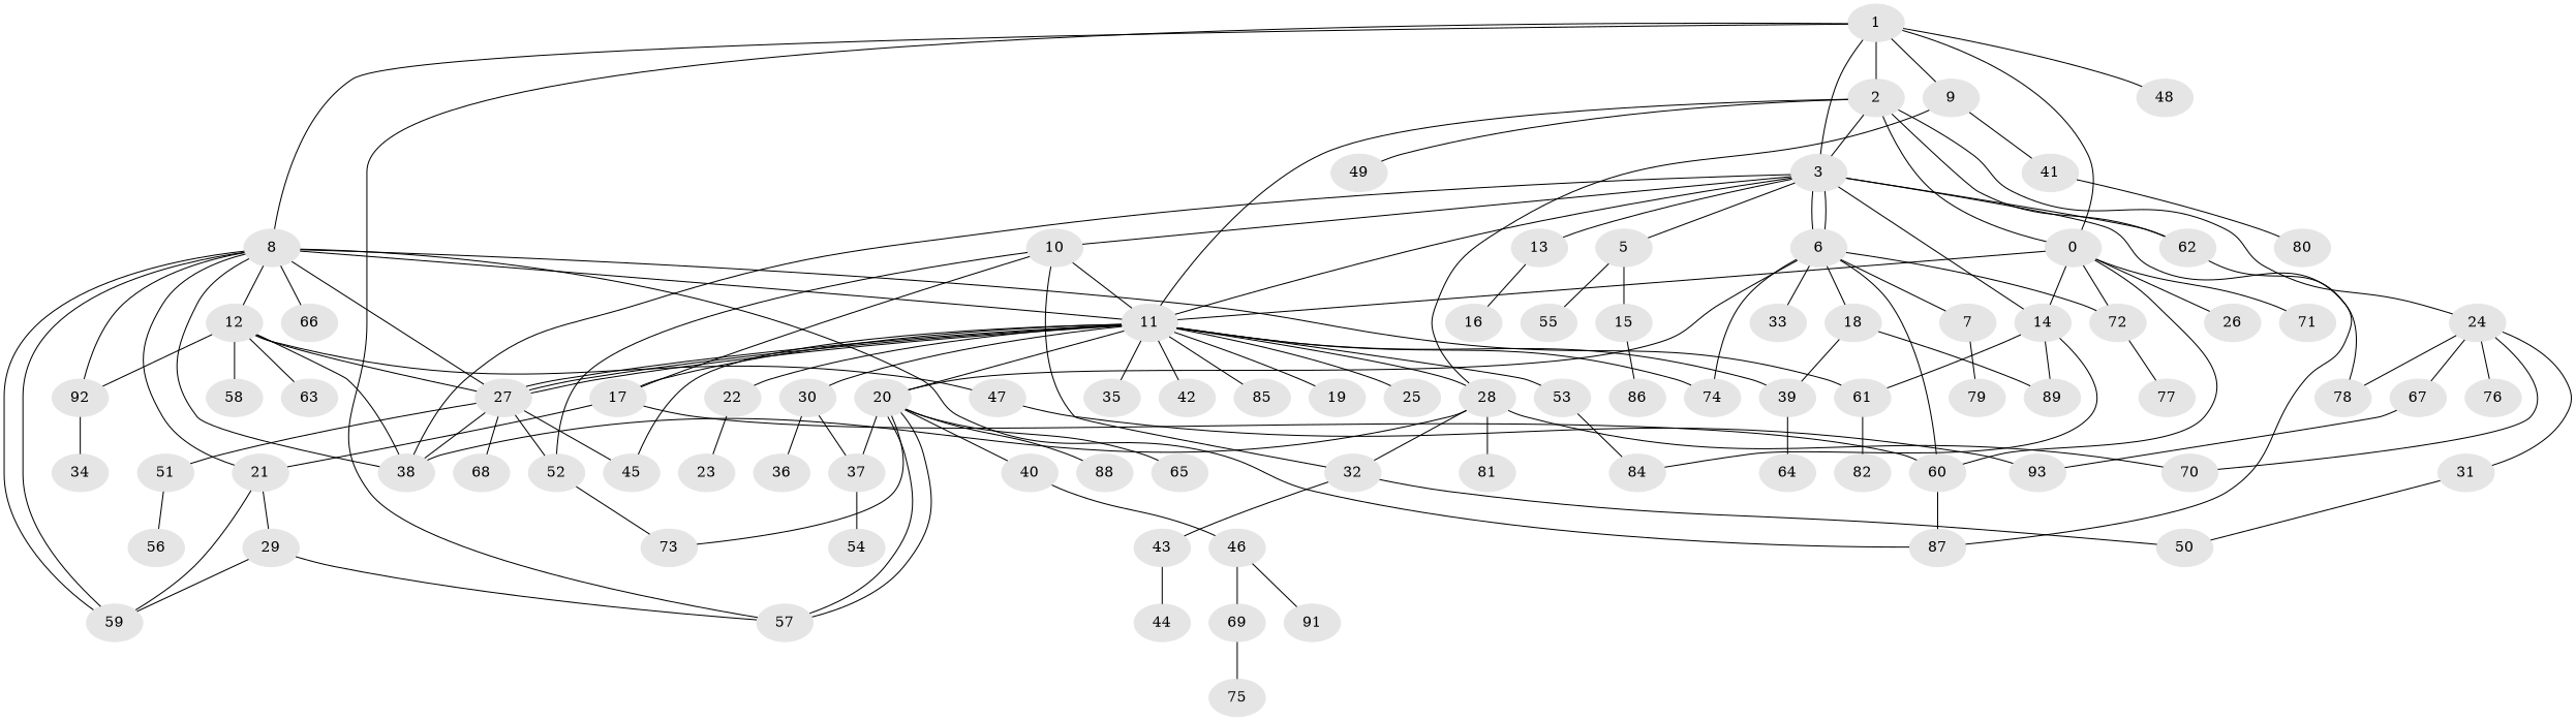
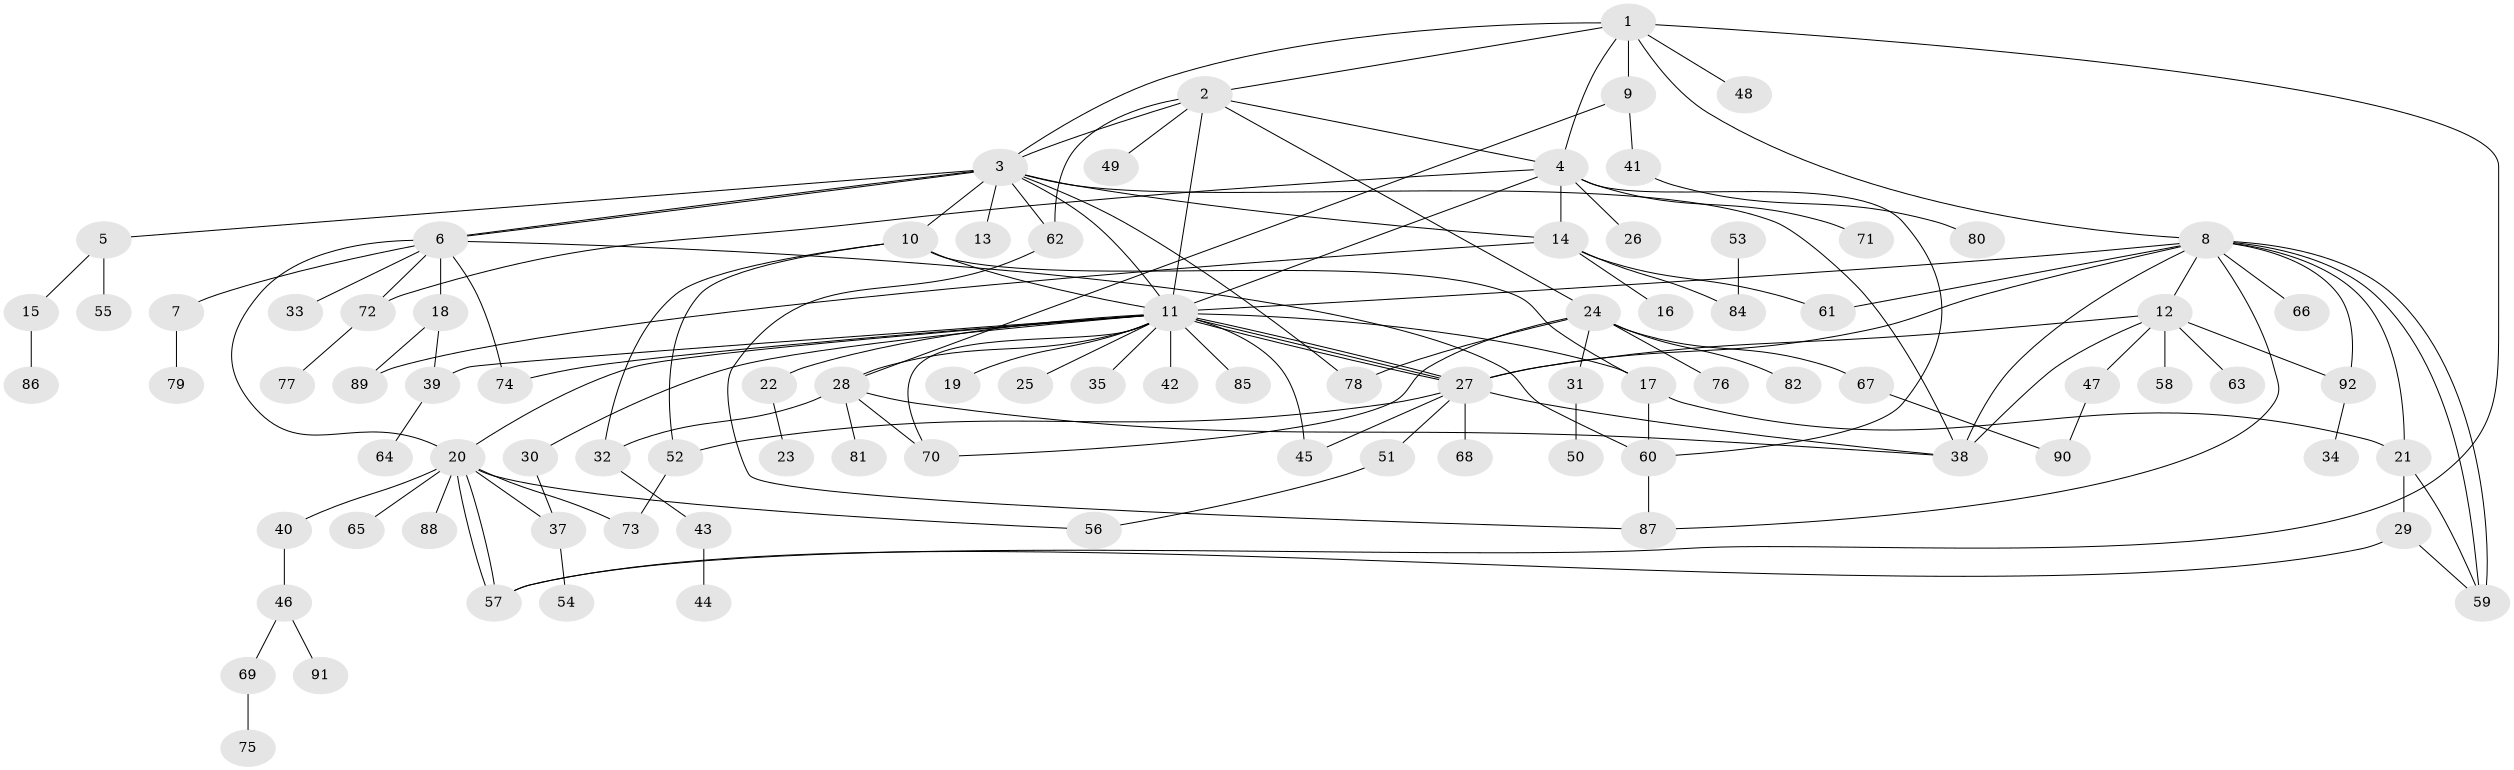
  graph {
    node [color=gray90 style=filled]
    1
    2
    3
-   4 [label=0]
+   4
    8
    9
    48
    57
    11
    24
    49
    62
    5
    6
    10
    13
    14
    38
    78
    26
    60
    71
    72
    12
    21
    27
    59
    61
    66
    87
    92
    28
    41
    20
    74
    17
    19
    22
    25
    30
    35
    39
    42
    45
    53
    85
    31
    67
    70
    76
    82
    15
    55
    7
    18
    33
    32
    52
    16
    84
    89
    77
    86
    79
    37
    40
    56
    65
    88
    73
    47
    58
    63
    29
    51
    68
    34
    81
    80
    50
    43
    23
-   36
    64
-   90 [label=93]
+   90
    54
    46
    44
    69
    91
    75
    1 -- 2
    1 -- 3
    1 -- 4
    1 -- 8
    1 -- 9
    1 -- 48
    1 -- 57
    2 -- 3
    2 -- 4
    2 -- 11
    2 -- 24
    2 -- 49
    2 -- 62
    3 -- 11
    3 -- 62
    3 -- 5
    3 -- 6
    3 -- 6
    3 -- 10
    3 -- 13
    3 -- 14
    3 -- 38
    3 -- 78
    4 -- 11
    4 -- 14
    4 -- 26
    4 -- 60
    4 -- 71
    4 -- 72
    8 -- 11
    8 -- 38
    8 -- 12
    8 -- 21
    8 -- 27
    8 -- 59
    8 -- 59
    8 -- 61
    8 -- 66
    8 -- 87
    8 -- 92
    9 -- 28
    9 -- 41
    11 -- 27
    11 -- 27
    11 -- 27
    11 -- 28
    11 -- 20
    11 -- 74
    11 -- 17
    11 -- 19
    11 -- 22
    11 -- 25
    11 -- 30
    11 -- 35
    11 -- 39
    11 -- 42
    11 -- 45
-   11 -- 53
+   11 -- 70
    11 -- 85
    24 -- 78
    24 -- 31
    24 -- 67
    24 -- 70
    24 -- 76
-   61 -- 82
+   24 -- 82
    62 -- 87
    5 -- 15
    5 -- 55
    6 -- 60
    6 -- 72
    6 -- 20
    6 -- 74
    6 -- 7
    6 -- 18
    6 -- 33
    10 -- 11
    10 -- 17
    10 -- 32
    10 -- 52
    14 -- 61
-   13 -- 16
+   14 -- 16
    14 -- 84
    14 -- 89
    60 -- 87
    72 -- 77
    12 -- 38
    12 -- 27
    12 -- 92
    12 -- 47
    12 -- 58
    12 -- 63
    21 -- 59
    21 -- 29
    27 -- 38
    27 -- 45
    27 -- 52
    27 -- 51
    27 -- 68
    92 -- 34
    28 -- 38
    28 -- 70
    28 -- 32
    28 -- 81
    41 -- 80
    20 -- 57
    20 -- 57
    20 -- 37
    20 -- 40
+   20 -- 56
    20 -- 65
    20 -- 88
    20 -- 73
    17 -- 60
    17 -- 21
    22 -- 23
    30 -- 37
-   30 -- 36
    39 -- 64
    53 -- 84
    31 -- 50
    67 -- 90
    15 -- 86
    7 -- 79
    18 -- 39
    18 -- 89
-   32 -- 50
    32 -- 43
    52 -- 73
    37 -- 54
    40 -- 46
    47 -- 90
    29 -- 57
    29 -- 59
    51 -- 56
    43 -- 44
    46 -- 69
    46 -- 91
    69 -- 75
  }
